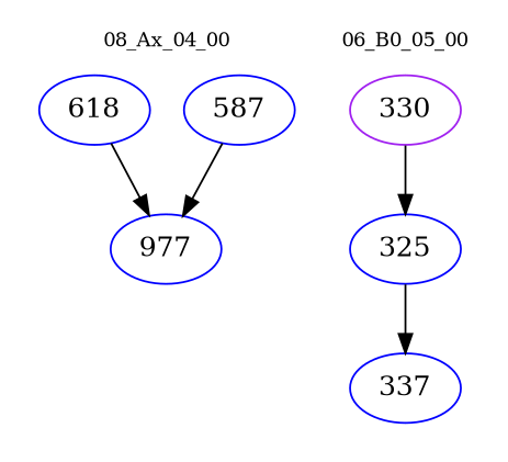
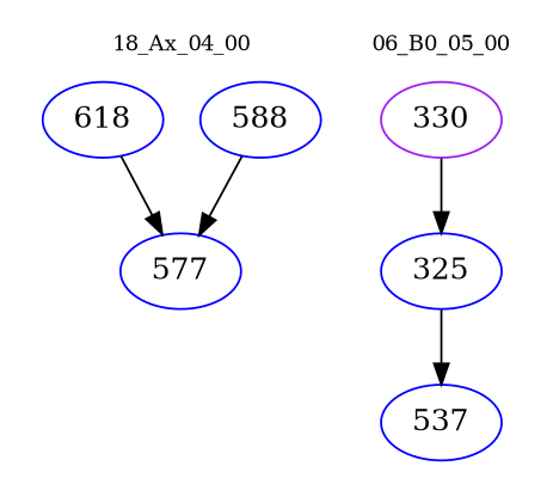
  digraph {
    node [color=blue]
    edge [color=black]
-   n1 [label=587]
-   n2 [label=977]
+   n1 [label=588]
+   n2 [label=577]
    n3 [label=618]
    n4 [color=purple label=330]
    n5 [label=325]
-   n6 [label=337]
+   n6 [label=537]
    subgraph cluster_1 {
      color=white
      fontsize=10
-     label="08_Ax_04_00"
+     label="18_Ax_04_00"
      n1
      n2
      n3
    }
    subgraph cluster_2 {
      color=white
      fontsize=10
      label="06_B0_05_00"
      n4
      n5
      n6
    }
    n1 -> n2
    n3 -> n2
    n4 -> n5
    n5 -> n6
  }
